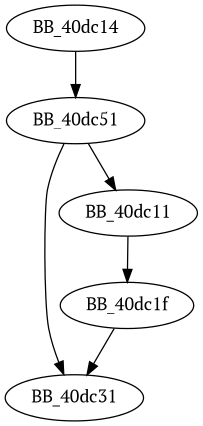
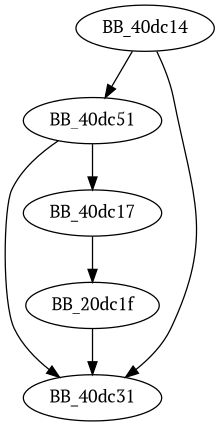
  digraph {
    fontname="PT Serif"
    node [fontname="PT Serif"]
    edge [fontname="PT Serif"]
    n1 [label=BB_40dc14]
    n2 [label=BB_40dc51]
    BB_40dc31
-   BB_40dc17 [label=BB_40dc11]
-   BB_40dc1f
+   BB_40dc17
+   BB_40dc1f [label=BB_20dc1f]
    n1 -> n2
+   n1 -> BB_40dc31
    n2 -> BB_40dc31
    n2 -> BB_40dc17
    BB_40dc17 -> BB_40dc1f
    BB_40dc1f -> BB_40dc31
  }
